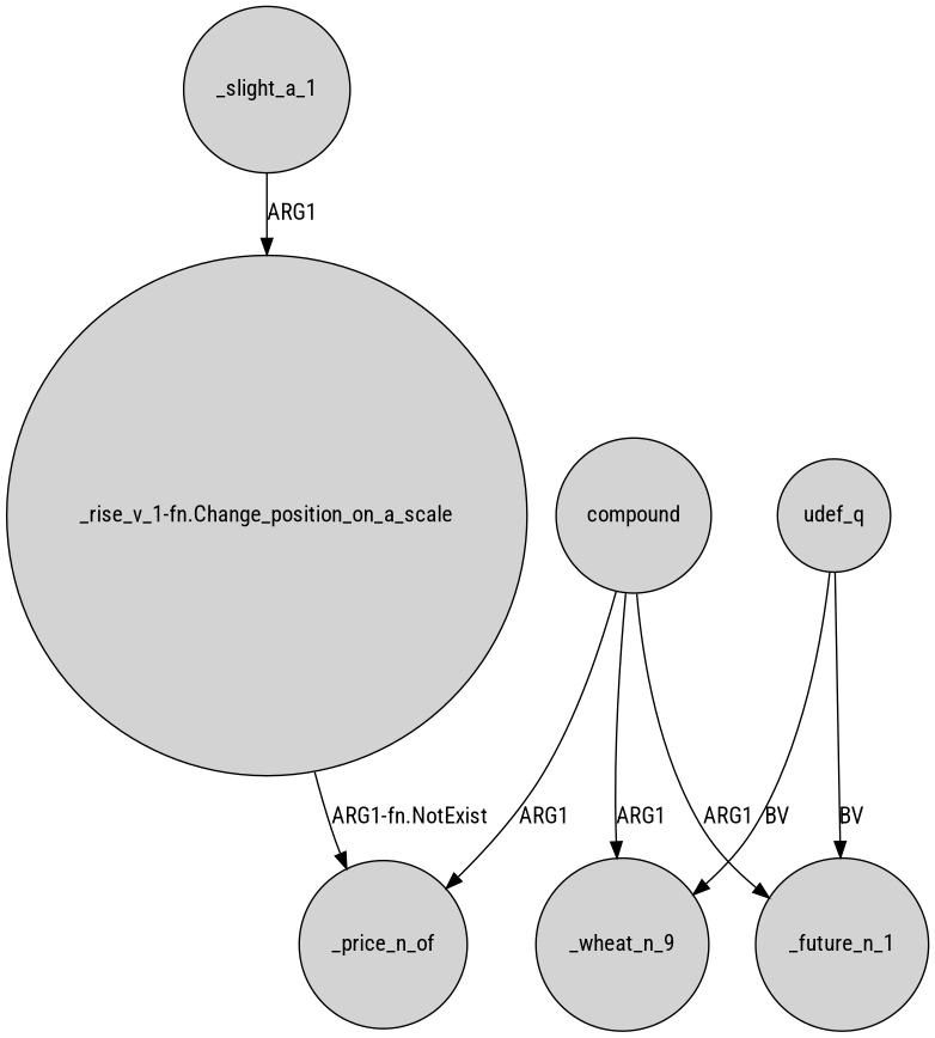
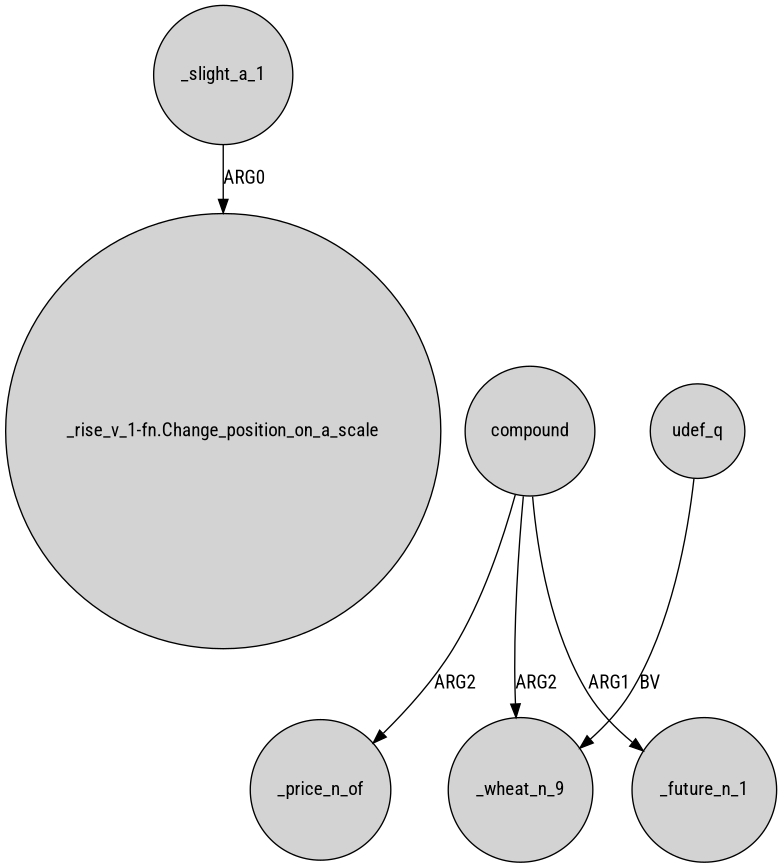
  digraph {
    fontname="Roboto Condensed"
    node [fontname="Roboto Condensed" shape=circle style=filled]
    edge [fontname="Roboto Condensed"]
    compound
    _future_n_1
    _price_n_of
    n4 [label=_wheat_n_9]
    udef_q
    _slight_a_1
    "_rise_v_1-fn.Change_position_on_a_scale"
    compound -> _future_n_1 [label=ARG1]
-   compound -> _price_n_of [label=ARG1]
-   compound -> n4 [label=ARG1]
-   udef_q -> _future_n_1 [label=BV]
+   compound -> _price_n_of [label=ARG2]
+   compound -> n4 [label=ARG2]
    udef_q -> n4 [label=BV]
-   _slight_a_1 -> "_rise_v_1-fn.Change_position_on_a_scale" [label=ARG1]
-   "_rise_v_1-fn.Change_position_on_a_scale" -> _price_n_of [label="ARG1-fn.NotExist"]
+   _slight_a_1 -> "_rise_v_1-fn.Change_position_on_a_scale" [label=ARG0]
  }
